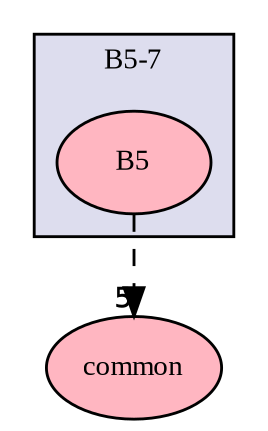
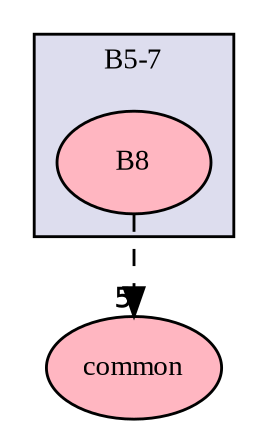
  digraph {
    compound=true
    fontname="Liberation Serif"
    node [fillcolor=lightpink fontname="Liberation Serif" fontsize=10 shape=ellipse style=filled]
-   n1 [label=B5 pencolor=black]
+   n1 [label=B8 pencolor=black]
    n2 [label=common]
    subgraph cluster_1 {
      bgcolor="#ddddee"
      fontsize=10
      label="B5-7"
      pencolor=black
      n1
    }
    n1 -> n2 [headlabel=5 labeldistance=1.5 labelfontname=Helvetica labelfontsize=10 style=dashed fontname="Liberation Serif"]
  }
